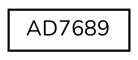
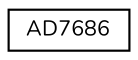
  digraph {
    rankdir=LR
    fontname=Nunito
-   n1 [color=black fillcolor=white fontname=Nunito fontsize=10 height=0.2 label=AD7689 shape=record style=filled width=0.4]
+   n1 [color=black fillcolor=white fontname=Nunito fontsize=10 height=0.2 label=AD7686 shape=record style=filled width=0.4]
  }
